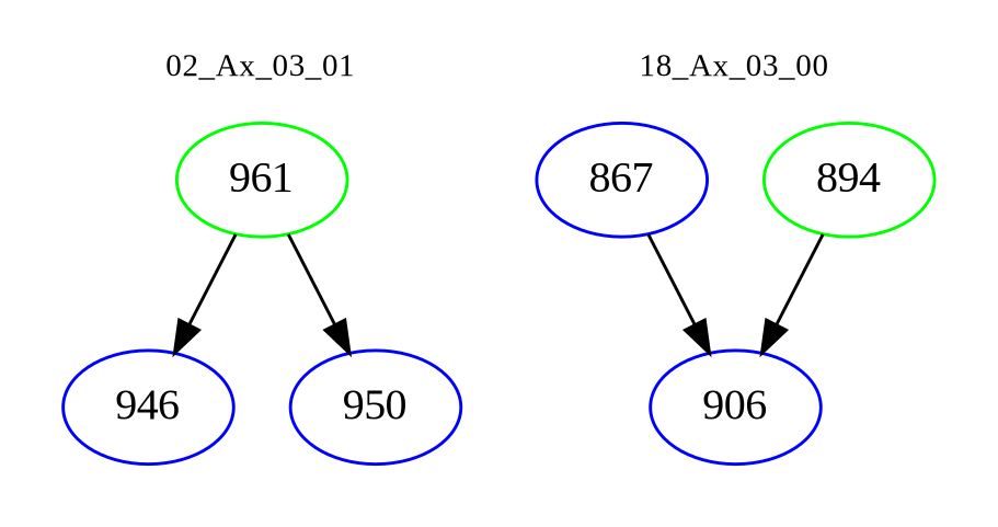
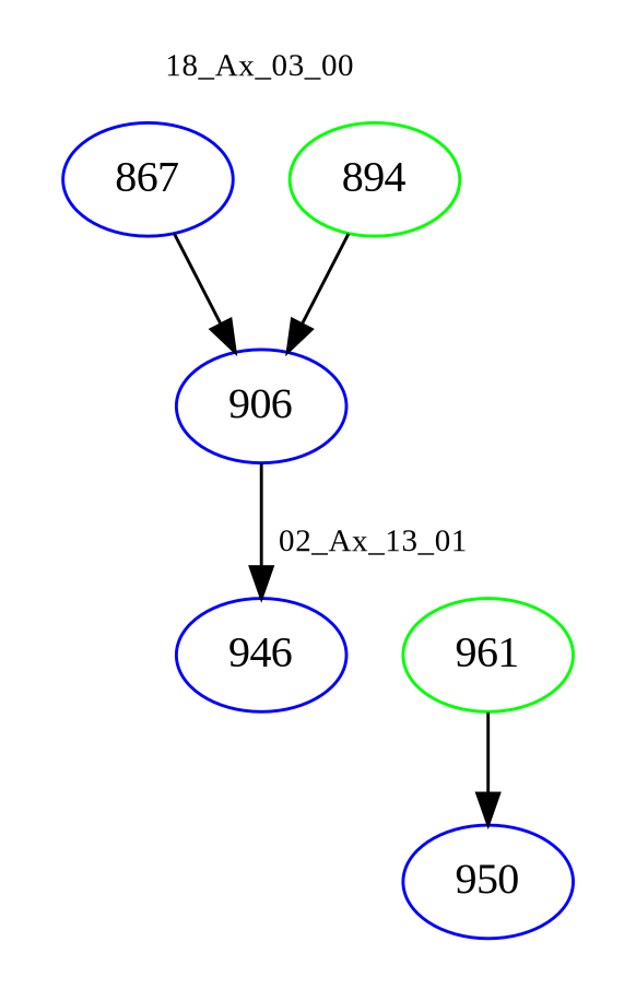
  digraph {
    fontname="Liberation Serif"
    node [color=blue fontname="Liberation Serif"]
    edge [color=black fontname="Liberation Serif"]
    n1 [color=green label=961]
    n2 [label=946]
    n3 [label=950]
    n4 [color=green label=894]
    n5 [label=867]
    n6 [label=906]
    subgraph cluster_1 {
      color=white
      fontsize=10
-     label="02_Ax_03_01"
+     label="02_Ax_13_01"
      n1
      n2
      n3
    }
    subgraph cluster_2 {
      color=white
      fontsize=10
      label="18_Ax_03_00"
      n4
      n5
      n6
    }
-   n1 -> n2
+   n6 -> n2
    n1 -> n3
    n4 -> n6
    n5 -> n6
  }
